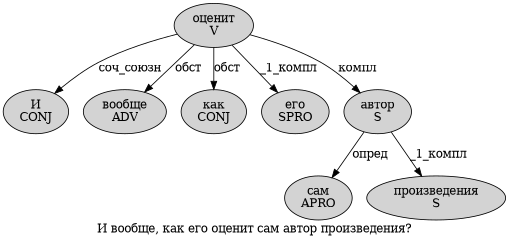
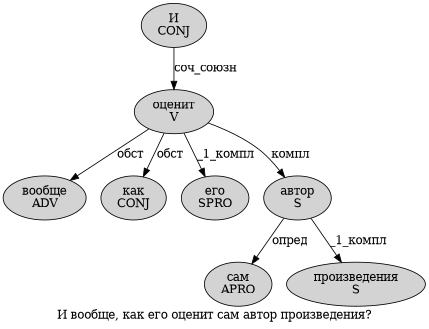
  digraph {
    label="И вообще, как его оценит сам автор произведения?"
    node [fillcolor=lightgray penwidth=1 shape=ellipse style=filled]
    n1 [label="И\nCONJ"]
    n2 [label="оценит\nV"]
    n3 [label="вообще\nADV"]
    n4 [label="как\nCONJ"]
    n5 [label="его\nSPRO"]
    n6 [label="автор\nS"]
    n7 [label="сам\nAPRO"]
    n8 [label="произведения\nS"]
-   n2 -> n1 [label="соч_союзн"]
+   n1 -> n2 [label="соч_союзн"]
    n2 -> n3 [label="обст"]
    n2 -> n4 [label="обст"]
    n2 -> n5 [label="_1_компл"]
    n2 -> n6 [label="компл"]
    n6 -> n7 [label="опред"]
    n6 -> n8 [label="_1_компл"]
  }
